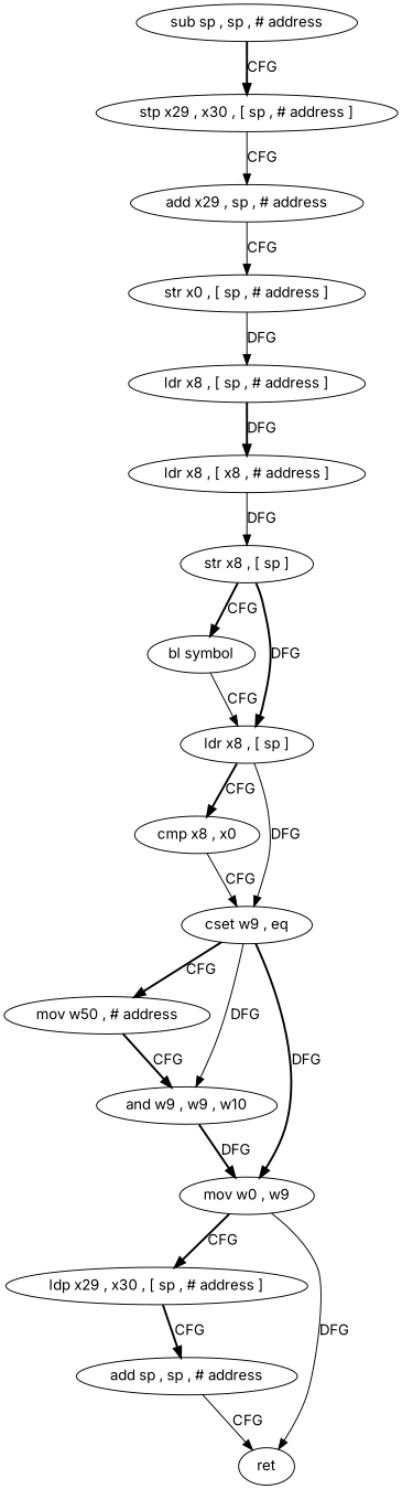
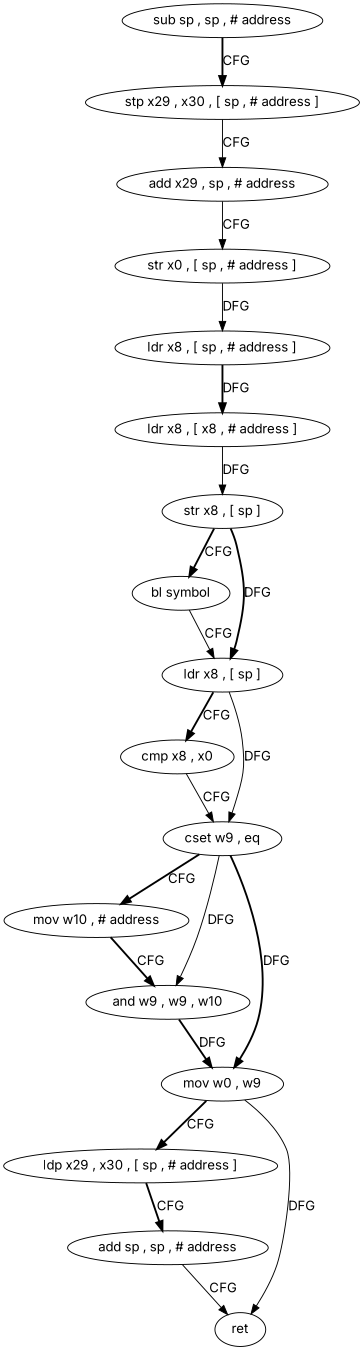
  digraph {
    fontname=Inter
    node [fontname=Inter]
    edge [fontname=Inter style=bold]
    n1 [label="sub sp , sp , # address"]
    n2 [label="stp x29 , x30 , [ sp , # address ]"]
    n3 [label="add x29 , sp , # address"]
    n4 [label="str x0 , [ sp , # address ]"]
    n5 [label="ldr x8 , [ sp , # address ]"]
    n6 [label="ldr x8 , [ x8 , # address ]"]
    n7 [label="str x8 , [ sp ]"]
    n8 [label="bl symbol"]
    n9 [label="ldr x8 , [ sp ]"]
    n10 [label="cmp x8 , x0"]
    n11 [label="cset w9 , eq"]
-   n12 [label="mov w50 , # address"]
+   n12 [label="mov w10 , # address"]
    n13 [label="and w9 , w9 , w10"]
    n14 [label="mov w0 , w9"]
    n15 [label="ldp x29 , x30 , [ sp , # address ]"]
    n16 [label=ret]
    n17 [label="add sp , sp , # address"]
    n1 -> n2 [label=CFG]
    n2 -> n3 [label=CFG style=solid]
    n3 -> n4 [label=CFG style=solid]
    n4 -> n5 [label=DFG style=solid]
    n5 -> n6 [label=DFG]
    n6 -> n7 [label=DFG style=solid]
    n7 -> n8 [label=CFG]
    n7 -> n9 [label=DFG]
    n8 -> n9 [label=CFG style=solid]
    n9 -> n10 [label=CFG]
    n9 -> n11 [label=DFG style=solid]
    n10 -> n11 [label=CFG style=solid]
    n11 -> n12 [label=CFG]
    n11 -> n13 [label=DFG style=solid]
    n11 -> n14 [label=DFG]
    n12 -> n13 [label=CFG]
    n13 -> n14 [label=DFG]
    n14 -> n15 [label=CFG]
    n14 -> n16 [label=DFG style=solid]
    n15 -> n17 [label=CFG]
    n17 -> n16 [label=CFG style=solid]
  }
